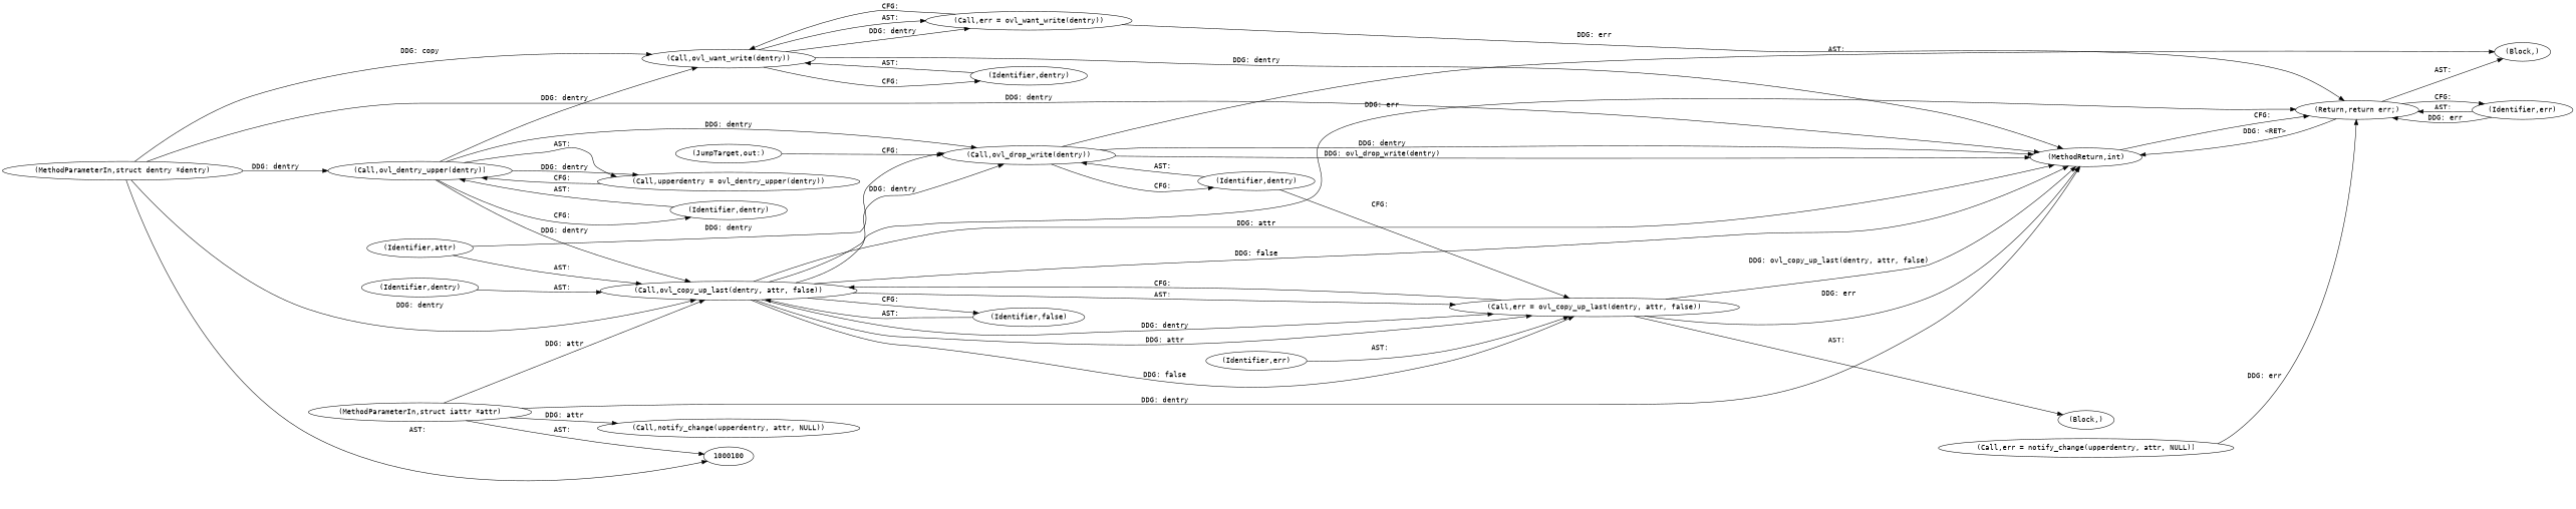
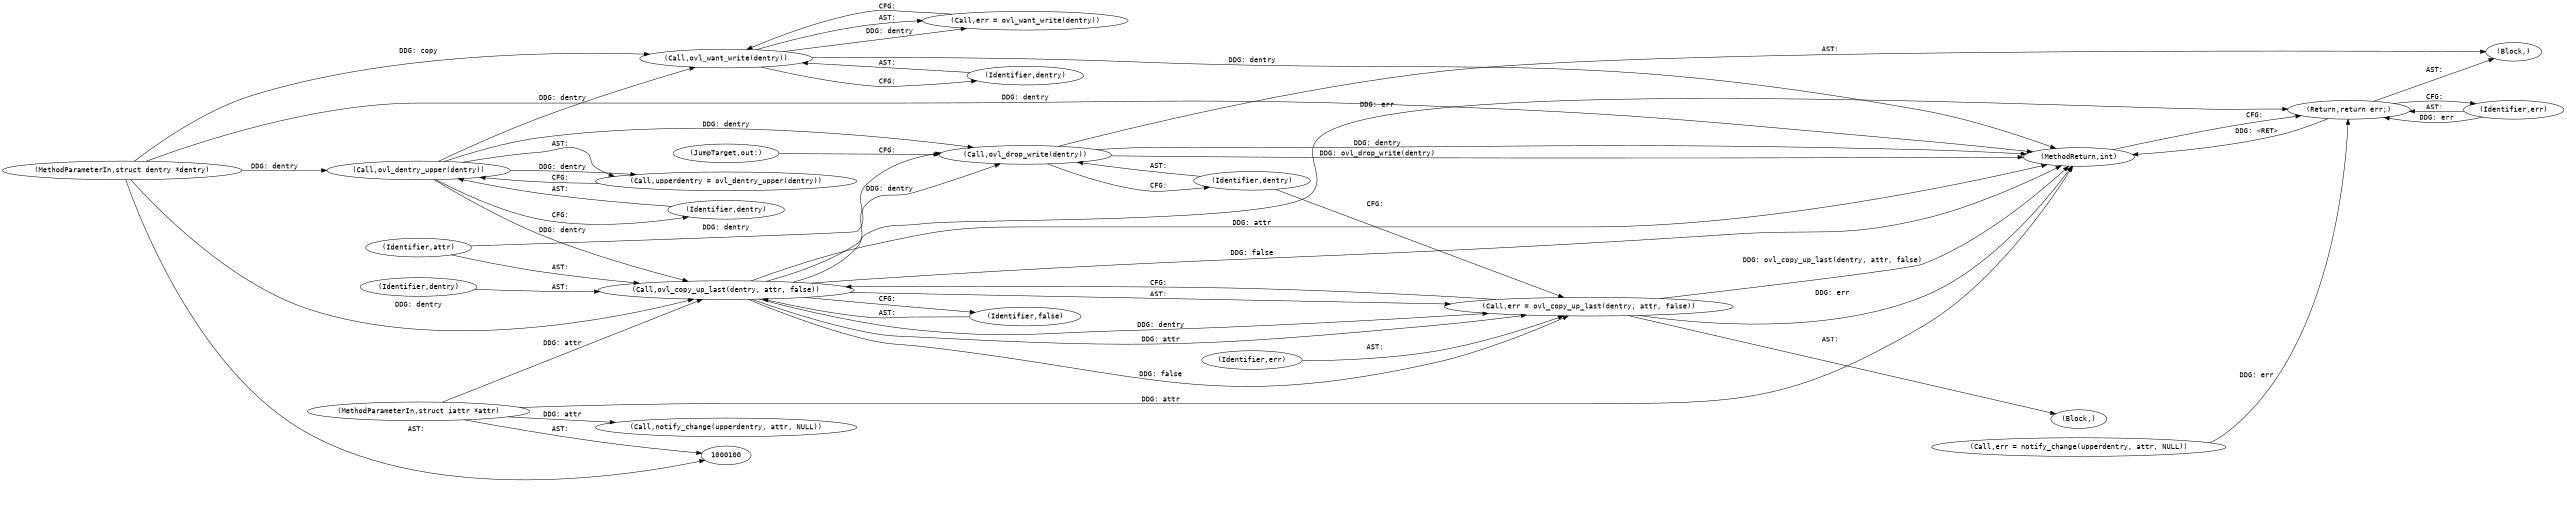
  digraph {
    fontname="DejaVu Sans Mono"
    rankdir=LR
    node [fontname="DejaVu Sans Mono"]
    edge [fontname="DejaVu Sans Mono"]
    n1 [label="(Call,ovl_copy_up_last(dentry, attr, false))"]
    n2 [label="(Call,err = ovl_copy_up_last(dentry, attr, false))"]
    n3 [label="(Call,ovl_drop_write(dentry))"]
    n4 [label="(MethodReturn,int)"]
    n5 [label="(Identifier,false)"]
    n6 [label="(Return,return err;)"]
    n7 [label="(Block,)"]
    n8 [label="(Block,)"]
    n9 [label="(Identifier,dentry)"]
    n10 [label="(Call,ovl_dentry_upper(dentry))"]
    n11 [label="(Identifier,dentry)"]
    n12 [label="(Call,upperdentry = ovl_dentry_upper(dentry))"]
    n13 [label="(Call,ovl_want_write(dentry))"]
    n14 [label="(Identifier,dentry)"]
    n15 [label="(Call,err = ovl_want_write(dentry))"]
    n16 [label="(MethodParameterIn,struct dentry *dentry)"]
    1000100
    n18 [label="(MethodParameterIn,struct iattr *attr)"]
    n19 [label="(Call,notify_change(upperdentry, attr, NULL))"]
    n20 [label="(Identifier,err)"]
    n21 [label="(JumpTarget,out:)"]
    n22 [label="(Identifier,attr)"]
    n23 [label="(Call,err = notify_change(upperdentry, attr, NULL))"]
    n24 [label="(Identifier,err)"]
    n25 [label="(Identifier,dentry)"]
    n1 -> n2 [label="AST: "]
    n1 -> n2 [label="DDG: dentry"]
    n1 -> n2 [label="DDG: attr"]
    n1 -> n2 [label="DDG: false"]
    n1 -> n3 [label="DDG: dentry"]
    n1 -> n4 [label="DDG: attr"]
    n1 -> n4 [label="DDG: false"]
    n1 -> n5 [label="CFG: "]
    n1 -> n6 [label="DDG: err"]
    n2 -> n1 [label="CFG: "]
    n2 -> n4 [label="DDG: err"]
    n2 -> n4 [label="DDG: ovl_copy_up_last(dentry, attr, false)"]
    n2 -> n7 [label="AST: "]
    n3 -> n4 [label="DDG: dentry"]
    n3 -> n4 [label="DDG: ovl_drop_write(dentry)"]
    n3 -> n8 [label="AST: "]
    n3 -> n9 [label="CFG: "]
    n4 -> n6 [label="CFG: "]
    n5 -> n1 [label="AST: "]
    n6 -> n4 [label="DDG: <RET>"]
    n6 -> n8 [label="AST: "]
    n6 -> n20 [label="CFG: "]
    n9 -> n2 [label="CFG: "]
    n9 -> n3 [label="AST: "]
    n10 -> n1 [label="DDG: dentry"]
    n10 -> n3 [label="DDG: dentry"]
    n10 -> n11 [label="CFG: "]
    n10 -> n12 [label="AST: "]
    n10 -> n12 [label="DDG: dentry"]
    n10 -> n13 [label="DDG: dentry"]
    n11 -> n10 [label="AST: "]
    n12 -> n10 [label="CFG: "]
    n13 -> n4 [label="DDG: dentry"]
    n13 -> n14 [label="CFG: "]
    n13 -> n15 [label="AST: "]
    n13 -> n15 [label="DDG: dentry"]
    n14 -> n13 [label="AST: "]
-   n15 -> n6 [label="DDG: err"]
    n15 -> n13 [label="CFG: "]
    n16 -> n1 [label="DDG: dentry"]
    n16 -> n4 [label="DDG: dentry"]
    n16 -> n10 [label="DDG: dentry"]
    n16 -> n13 [label="DDG: copy"]
    n16 -> 1000100 [label="AST: "]
    n18 -> n1 [label="DDG: attr"]
-   n18 -> n4 [label="DDG: dentry"]
+   n18 -> n4 [label="DDG: attr"]
    n18 -> 1000100 [label="AST: "]
    n18 -> n19 [label="DDG: attr"]
    n20 -> n6 [label="AST: "]
    n20 -> n6 [label="DDG: err"]
    n21 -> n3 [label="CFG: "]
    n22 -> n1 [label="AST: "]
    n22 -> n3 [label="DDG: dentry"]
    n23 -> n6 [label="DDG: err"]
    n24 -> n2 [label="AST: "]
    n25 -> n1 [label="AST: "]
  }
